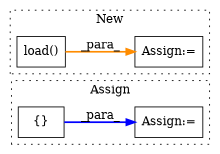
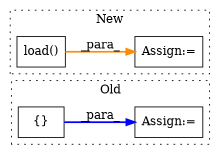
  digraph {
    rankdir=LR
    node [a=68 l=3 shape=box]
    edge [style=bold]
    n1 [a=59 l="1,0" label="{}" s="2622,2633"]
    n2 [label="Assign:=" s=2519]
    n3 [a=75 l="11,21" label="load()" s="3291,3317"]
    n4 [label="Assign:=" s=3288]
    subgraph cluster_1 {
-     label=Assign
+     label=Old
      style=dotted
      n1
      n2
    }
    subgraph cluster_2 {
      label=New
      style=dotted
      n3
      n4
    }
    n1 -> n2 [label=_para_ color=blue]
    n3 -> n4 [label=_para_ color=darkorange]
  }
